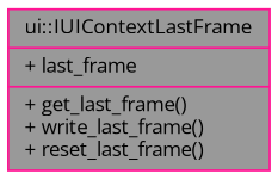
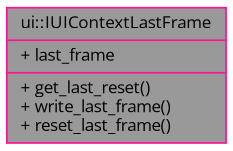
  digraph {
    fontname="Open Sans"
-   n1 [color=deeppink fillcolor=grey60 fontcolor=black fontname="Open Sans" fontsize=10 height=0.2 label="{ui::IUIContextLastFrame\n|+ last_frame\l|+ get_last_frame()\l+ write_last_frame()\l+ reset_last_frame()\l}" shape=record style=filled width=0.4]
+   n1 [color=deeppink fillcolor=grey60 fontcolor=black fontname="Open Sans" fontsize=10 height=0.2 label="{ui::IUIContextLastFrame\n|+ last_frame\l|+ get_last_reset()\l+ write_last_frame()\l+ reset_last_frame()\l}" shape=record style=filled width=0.4]
  }
